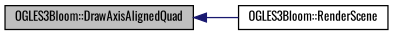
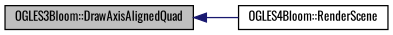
  digraph {
    rankdir=LR
    fontname=Oswald
    node [color=black fontname=Oswald fontsize=10 shape=record style=filled]
    n1 [fillcolor=grey75 fontcolor=black height=0.2 label="OGLES3Bloom::DrawAxisAlignedQuad" width=0.4]
-   n2 [fillcolor=white height=0.2 label="OGLES3Bloom::RenderScene" width=0.4]
+   n2 [fillcolor=white height=0.2 label="OGLES4Bloom::RenderScene" width=0.4]
    n1 -> n2 [color=midnightblue dir=back fontname=Oswald fontsize=10 labelfontname=Helvetica labelfontsize=10 style=solid]
  }
